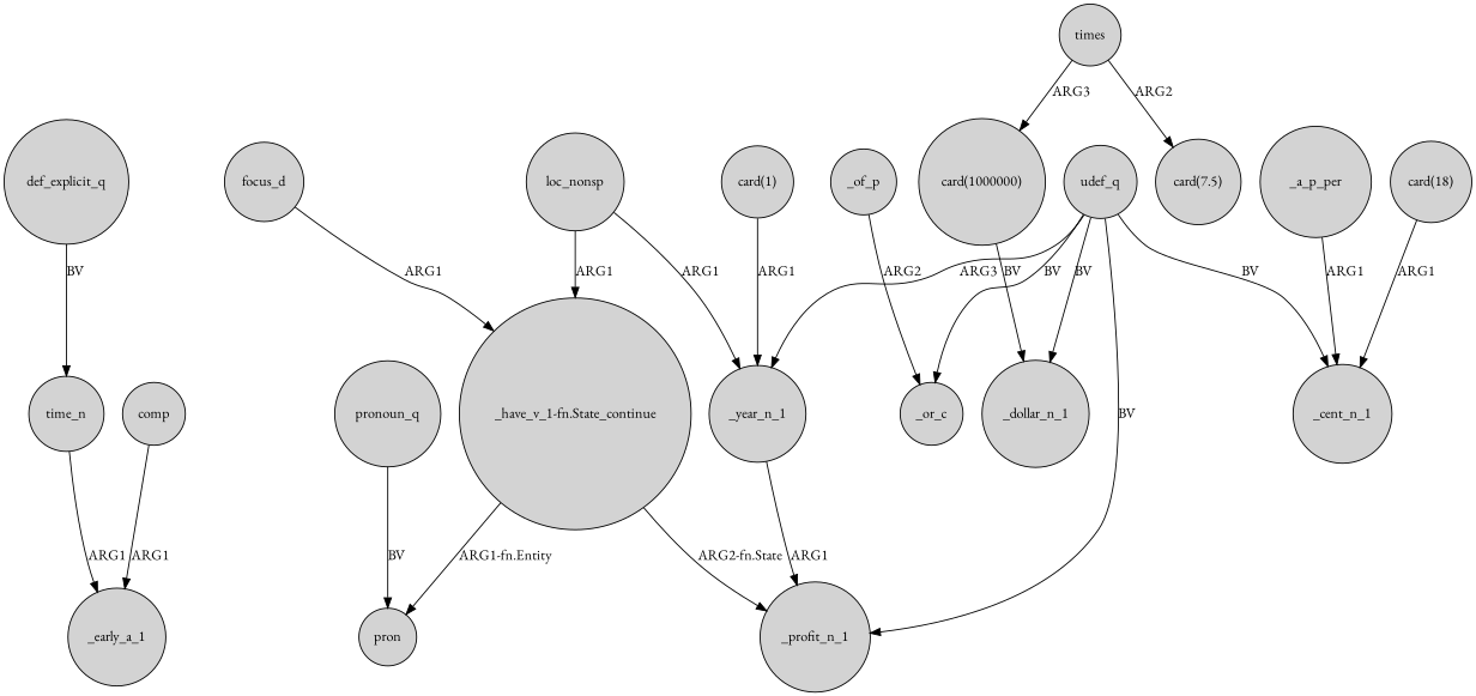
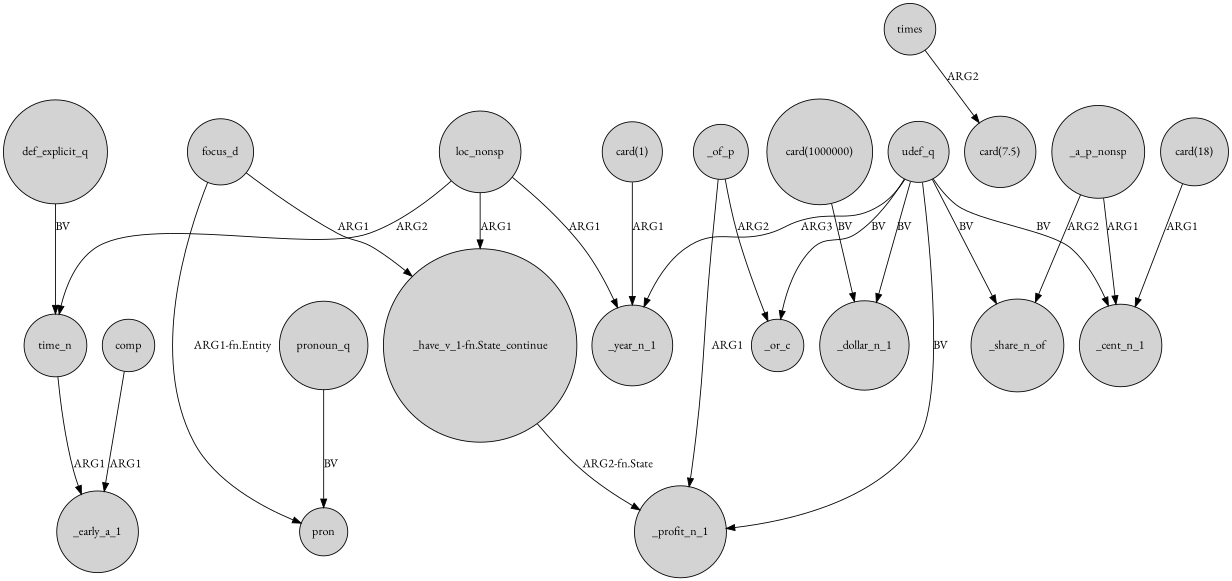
  digraph {
    fontname="EB Garamond"
    node [fontname="EB Garamond" shape=circle style=filled]
    edge [fontname="EB Garamond"]
    def_explicit_q
    time_n
    _early_a_1
    loc_nonsp
    "_have_v_1-fn.State_continue"
    _year_n_1
    _profit_n_1
    pron
    _of_p
    _or_c
    comp
    focus_d
    times
    "card(7.5)"
    "card(1000000)"
    _dollar_n_1
    udef_q
    _cent_n_1
+   _share_n_of
    "card(18)"
-   _a_p_per
+   _a_p_per [label=_a_p_nonsp]
    "card(1)"
    pronoun_q
    def_explicit_q -> time_n [label=BV]
    time_n -> _early_a_1 [label=ARG1]
+   loc_nonsp -> time_n [label=ARG2]
    loc_nonsp -> "_have_v_1-fn.State_continue" [label=ARG1]
    loc_nonsp -> _year_n_1 [label=ARG1]
    "_have_v_1-fn.State_continue" -> _profit_n_1 [label="ARG2-fn.State"]
-   "_have_v_1-fn.State_continue" -> pron [label="ARG1-fn.Entity"]
-   _year_n_1 -> _profit_n_1 [label=ARG1]
+   focus_d -> pron [label="ARG1-fn.Entity"]
+   _of_p -> _profit_n_1 [label=ARG1]
    _of_p -> _or_c [label=ARG2]
    comp -> _early_a_1 [label=ARG1]
    focus_d -> "_have_v_1-fn.State_continue" [label=ARG1]
    times -> "card(7.5)" [label=ARG2]
-   times -> "card(1000000)" [label=ARG3]
    "card(1000000)" -> _dollar_n_1 [label=BV]
    udef_q -> _year_n_1 [label=ARG3]
    udef_q -> _profit_n_1 [label=BV]
    udef_q -> _or_c [label=BV]
    udef_q -> _dollar_n_1 [label=BV]
    udef_q -> _cent_n_1 [label=BV]
+   udef_q -> _share_n_of [label=BV]
    "card(18)" -> _cent_n_1 [label=ARG1]
    _a_p_per -> _cent_n_1 [label=ARG1]
+   _a_p_per -> _share_n_of [label=ARG2]
    "card(1)" -> _year_n_1 [label=ARG1]
    pronoun_q -> pron [label=BV]
  }
